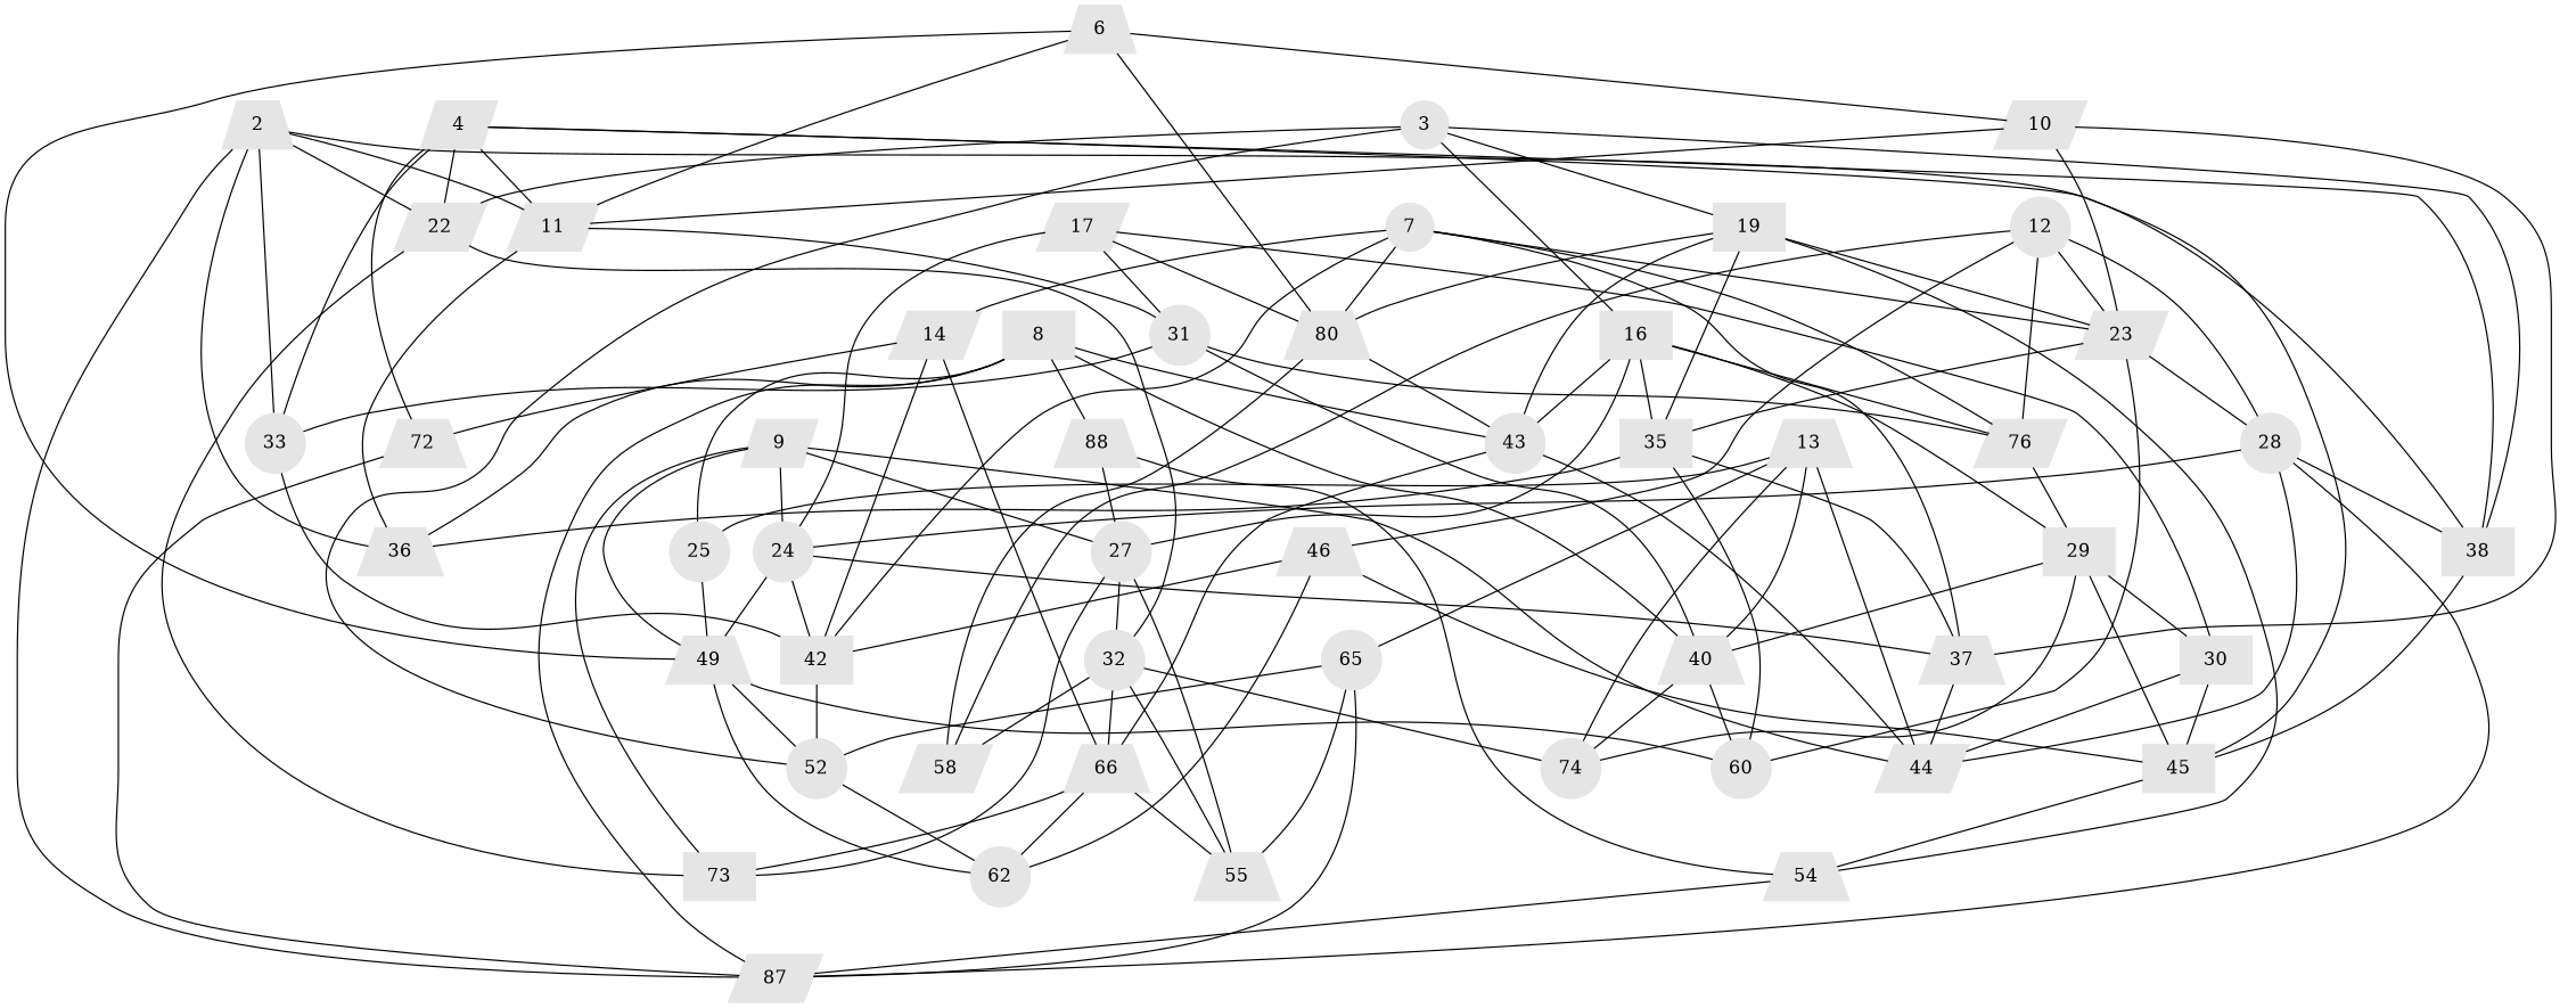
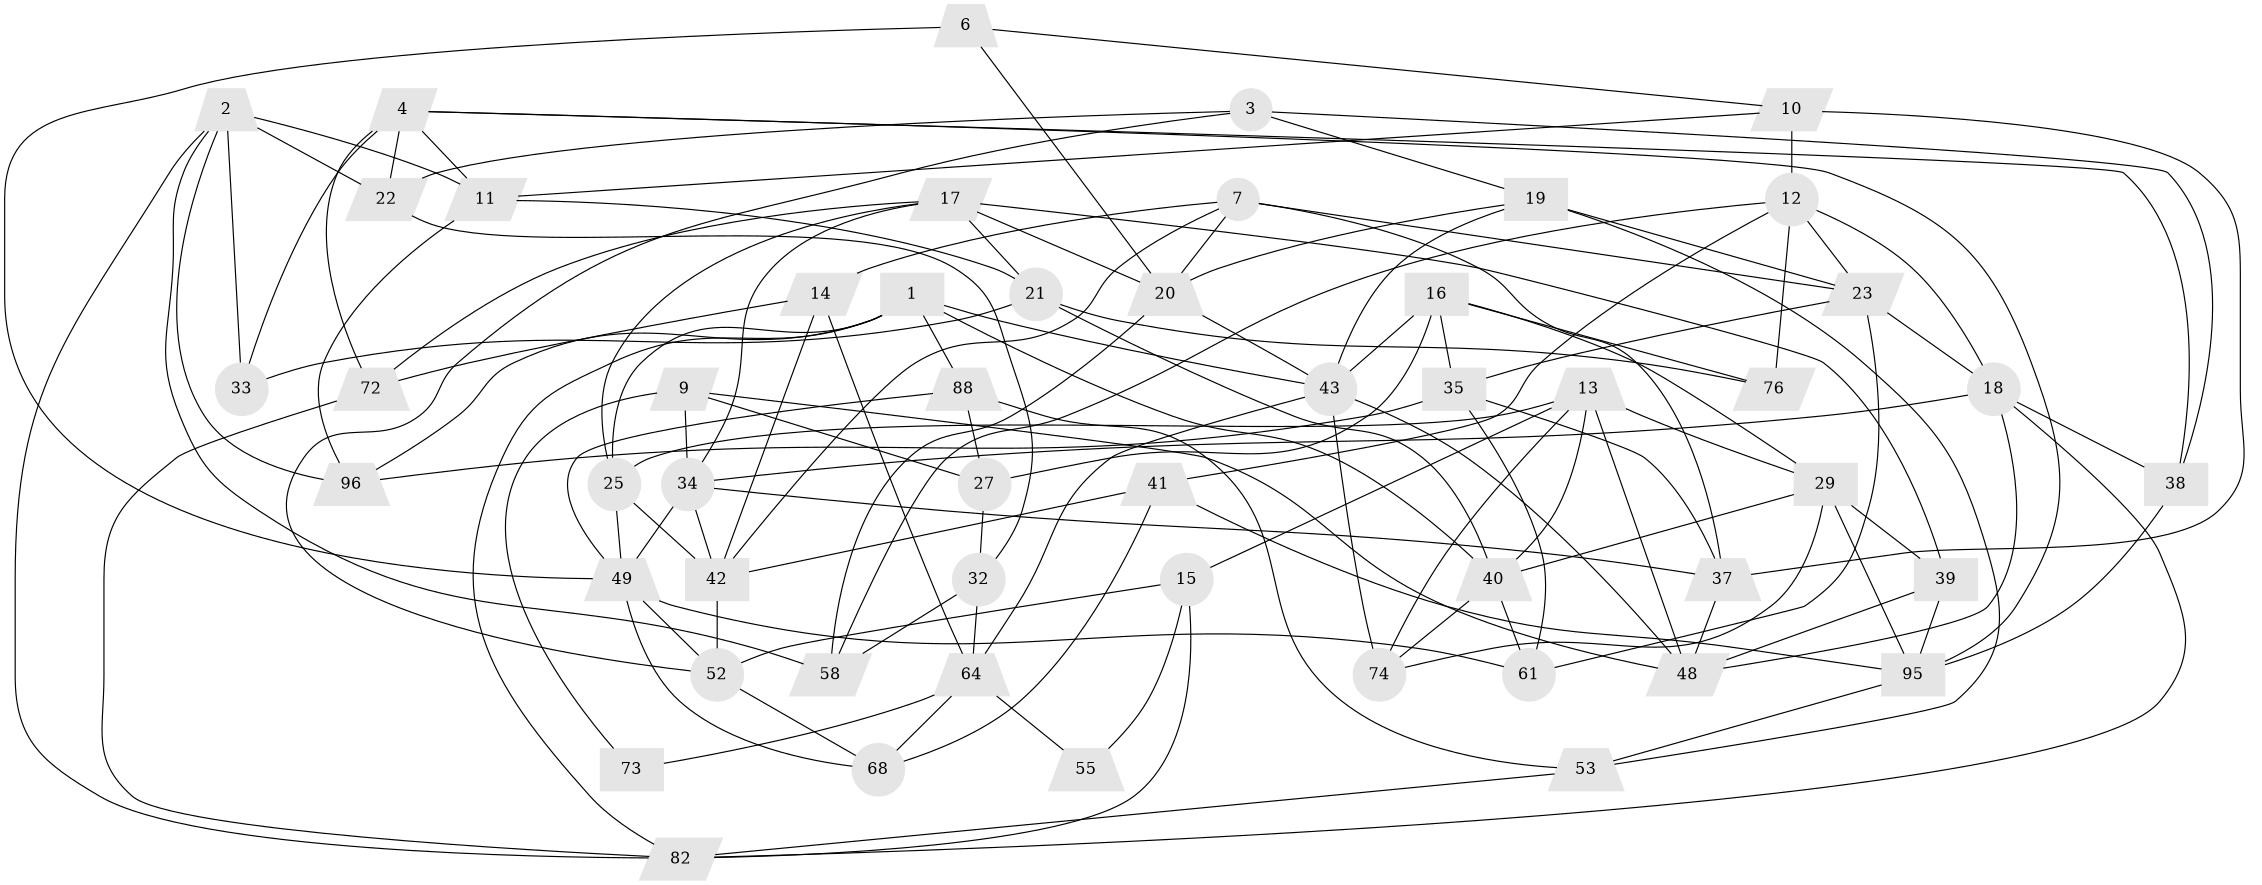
  graph {
    node [color=gray90 shape=circle style=filled]
-   1 [shape=box super="+5" label=8]
+   1 [shape=box super="+5"]
    n2 [label=88 shape=trapezium]
    25
-   36 [shape=trapezium]
+   36 [shape=trapezium label=96]
    40 [shape=trapezium super="+51"]
    43 [super="+59"]
-   82 [shape=parallelogram super="+83" label=87]
+   82 [shape=parallelogram super="+83"]
    49 [shape=trapezium super="+62"]
    27 [super="+64"]
-   53 [shape=trapezium label=54]
+   53 [shape=trapezium]
    74
-   61 [label=60]
-   44 [shape=parallelogram super="+48"]
-   66 [shape=trapezium super="+70"]
+   61
+   44 [shape=parallelogram super="+48" label=48]
+   66 [shape=trapezium super="+70" label=64]
    2 [shape=trapezium super="+39"]
    11 [shape=parallelogram super="+71"]
    22 [shape=parallelogram super="+26"]
    33
    58 [shape=parallelogram]
-   21 [super="+67" label=31]
+   21 [super="+67"]
    73 [shape=box]
    32 [super="+60"]
    42 [shape=box super="+79"]
    3 [super="+55"]
    16 [shape=box super="+80"]
    19 [shape=box super="+46"]
    38 [shape=box]
    52 [super="+57"]
    76 [shape=parallelogram]
    29 [shape=box super="+31"]
    35 [shape=box super="+78"]
-   20 [shape=trapezium super="+50" label=80]
+   20 [shape=trapezium super="+50"]
    23 [shape=parallelogram super="+65"]
-   45 [shape=box super="+69"]
-   68 [label=62]
+   45 [shape=box super="+69" label=95]
+   68
    4 [shape=parallelogram super="+77"]
    72 [shape=trapezium]
    6 [shape=trapezium]
    10 [shape=parallelogram]
    37 [shape=trapezium super="+56"]
    12 [super="+24"]
    7 [super="+8"]
    14 [shape=parallelogram]
-   28 [super="+47"]
+   28 [super="+47" label=18]
    n45 [label=55 shape=trapezium]
    9 [shape=parallelogram]
-   34 [super="+54" label=24]
-   41 [shape=trapezium label=46]
+   34 [super="+54"]
+   41 [shape=trapezium]
    13 [shape=trapezium super="+63"]
-   15 [label=65]
-   30 [shape=box]
+   15
+   30 [shape=box label=39]
    17 [shape=parallelogram super="+81"]
    1 -- n2
    1 -- 25
    1 -- 36
    1 -- 40
    1 -- 43
    1 -- 82
-   9 -- 49
+   n2 -- 49
    n2 -- 27
    n2 -- 53
    25 -- 49
    40 -- 74
    40 -- 61
    43 -- 44
    43 -- 66
    49 -- 61
    49 -- 52
    49 -- 68
-   27 -- 73
    27 -- 32
-   27 -- n45
    53 -- 82
    66 -- 73
    66 -- 68
    66 -- n45
    2 -- 36
    2 -- 82
    2 -- 11
    2 -- 22
    2 -- 33
-   2 -- 38
+   2 -- 58
    11 -- 36
    11 -- 21
-   22 -- 73
    22 -- 32
-   33 -- 42
+   25 -- 42
    21 -- 40
    21 -- 33
    21 -- 76
-   32 -- 74
+   43 -- 74
    32 -- 66
    32 -- 58
-   32 -- n45
    42 -- 52
    3 -- 22 [weight=2]
-   3 -- 16
    3 -- 19
    3 -- 38
    3 -- 52
    16 -- 43
    16 -- 27
    16 -- 76
    16 -- 29
    16 -- 35
    19 -- 43
    19 -- 53
-   19 -- 35
    19 -- 20
    19 -- 23
    38 -- 45
    52 -- 68
    29 -- 40
    29 -- 74
    29 -- 45
    29 -- 30
    35 -- 36
    35 -- 61
    35 -- 37
    20 -- 43
    20 -- 58
    23 -- 61
    23 -- 35
    23 -- 28
    45 -- 53
    4 -- 11
    4 -- 22
    4 -- 33
    4 -- 38
    4 -- 45
    4 -- 72
    72 -- 82
    6 -- 49
-   6 -- 11
    6 -- 20
    6 -- 10
    10 -- 11
    10 -- 37
-   10 -- 23
+   10 -- 12
    37 -- 44
    12 -- 58
    12 -- 76
    12 -- 23
    12 -- 28
    12 -- 41
    7 -- 42
-   7 -- 76
    7 -- 20
    7 -- 23
    7 -- 37
    7 -- 14
    14 -- 66
    14 -- 42
    14 -- 72
    28 -- 82
    28 -- 44
    28 -- 38
    28 -- 34
    9 -- 27
    9 -- 44
    9 -- 73
    9 -- 34
    34 -- 49
    34 -- 42
    34 -- 37
    41 -- 42
    41 -- 45
    41 -- 68
    13 -- 25
    13 -- 40
    13 -- 74
    13 -- 44
-   76 -- 29
+   13 -- 29
    13 -- 15
    15 -- 82
    15 -- 52
    15 -- n45
    30 -- 44
    30 -- 45
+   17 -- 25
    17 -- 21
    17 -- 20
+   17 -- 72
    17 -- 34
    17 -- 30
  }
